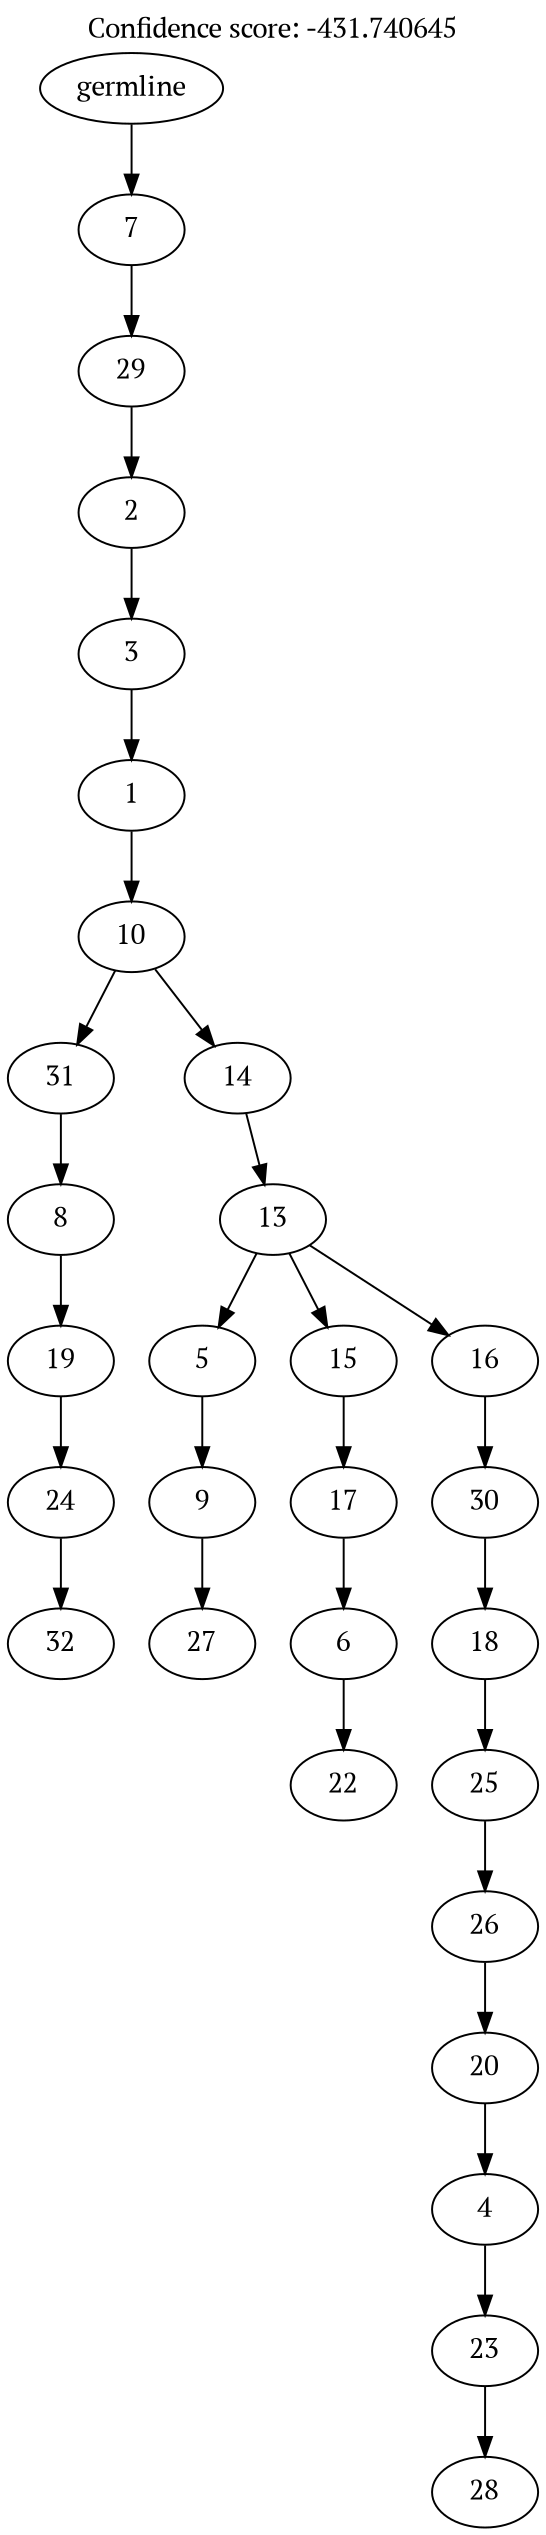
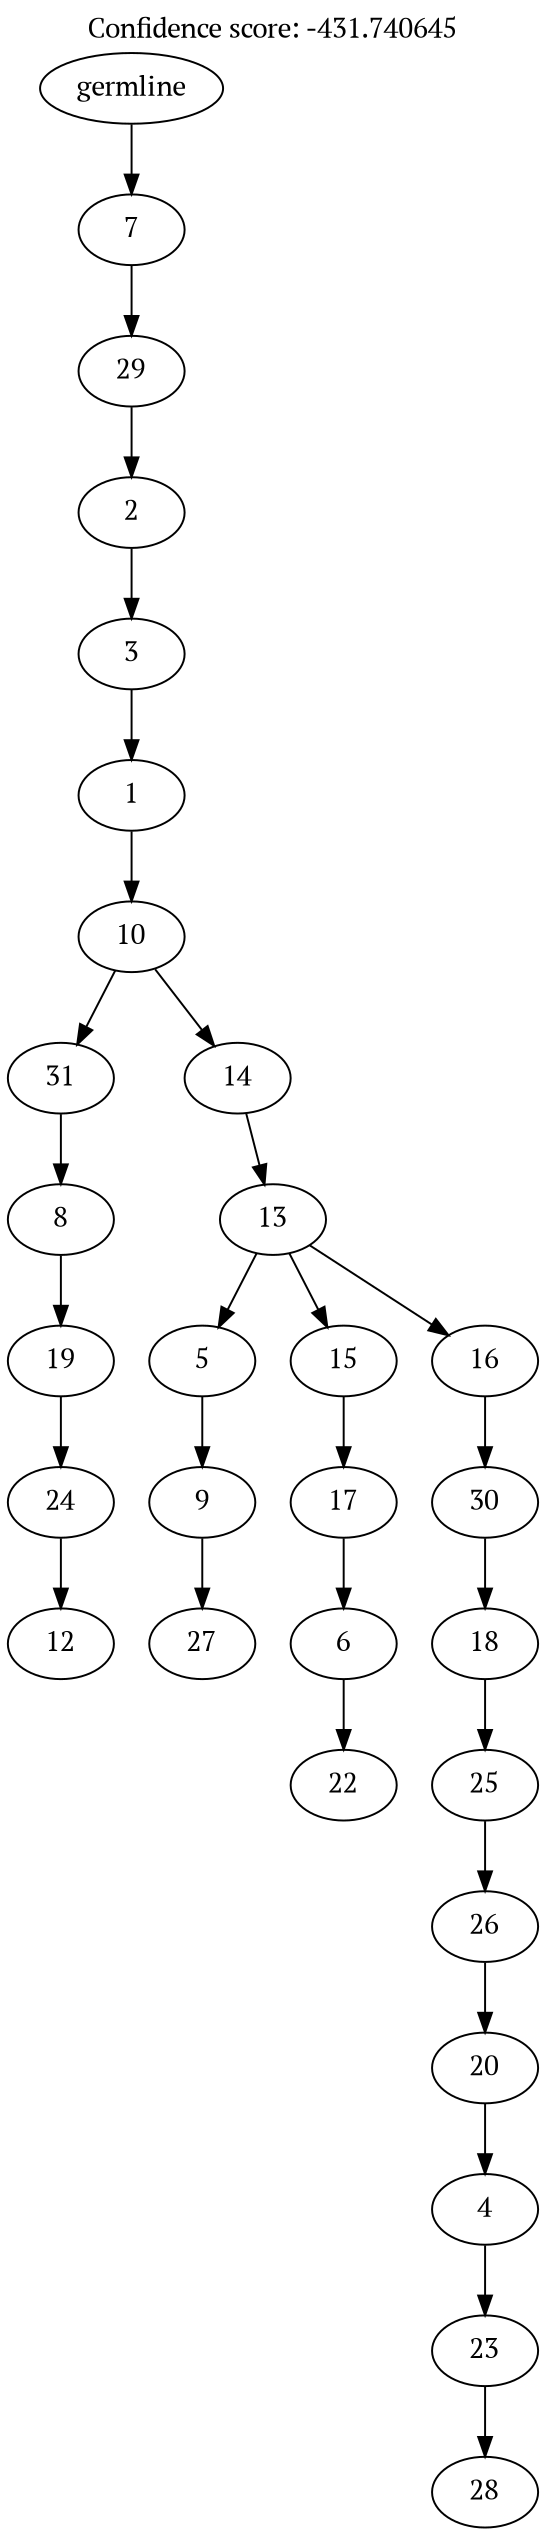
  digraph {
    fontname="PT Serif"
    label="Confidence score: -431.740645"
    labelloc=t
    node [fontname="PT Serif"]
    edge [fontname="PT Serif"]
    n1 [label=24]
-   n2 [label=32]
+   n2 [label=12]
    n3 [label=19]
    n4 [label=8]
    n5 [label=31]
    n6 [label=9]
    n7 [label=27]
    n8 [label=5]
    n9 [label=6]
    n10 [label=22]
    n11 [label=17]
    n12 [label=15]
    n13 [label=28]
    n14 [label=23]
    n15 [label=4]
    n16 [label=20]
    n17 [label=26]
    n18 [label=25]
    n19 [label=18]
    n20 [label=30]
    n21 [label=16]
    n22 [label=13]
    n23 [label=14]
    n24 [label=10]
    n25 [label=1]
    n26 [label=3]
    n27 [label=2]
    n28 [label=29]
    n29 [label=7]
    n30 [label=germline]
    n1 -> n2
    n3 -> n1
    n4 -> n3
    n5 -> n4
    n6 -> n7
    n8 -> n6
    n9 -> n10
    n11 -> n9
    n12 -> n11
    n14 -> n13
    n15 -> n14
    n16 -> n15
    n17 -> n16
    n18 -> n17
    n19 -> n18
    n20 -> n19
    n21 -> n20
    n22 -> n8
    n22 -> n12
    n22 -> n21
    n23 -> n22
    n24 -> n5
    n24 -> n23
    n25 -> n24
    n26 -> n25
    n27 -> n26
    n28 -> n27
    n29 -> n28
    n30 -> n29
  }
